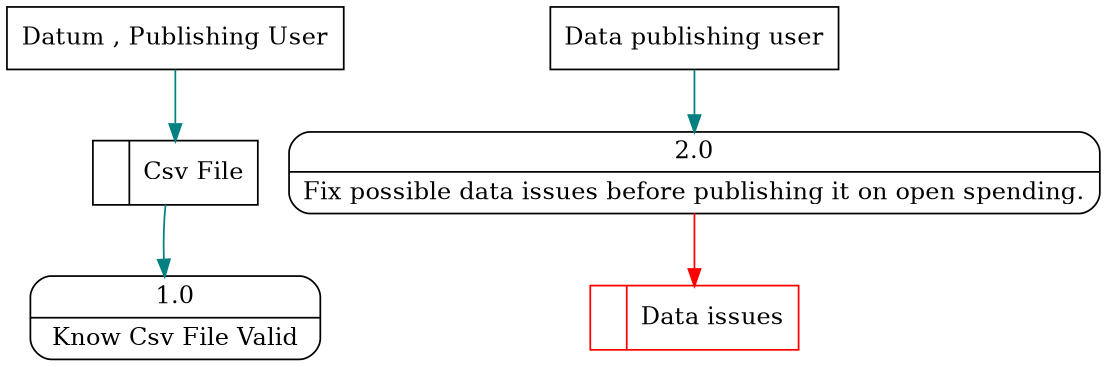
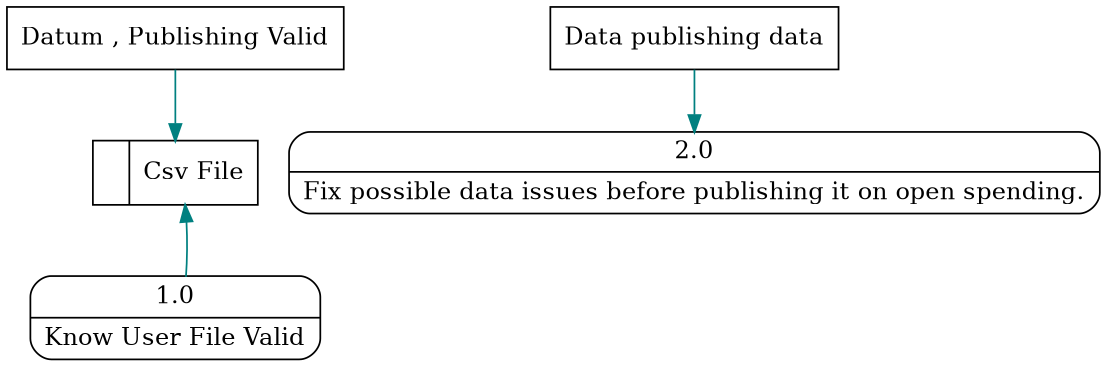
  digraph {
    node [shape=record]
    edge [color=teal]
    n1 [label="<f0>  |<f1> Csv File "]
-   n2 [label="Datum , Publishing User" shape=box]
-   n3 [label="{<f0> 1.0|<f1> Know Csv File Valid }" shape=Mrecord]
+   n2 [label="Datum , Publishing Valid" shape=box]
+   n3 [label="{<f0> 1.0|<f1> Know User File Valid }" shape=Mrecord]
    n4 [label="{<f0> 2.0|<f1> Fix possible data issues before publishing it on open spending. }" shape=Mrecord]
-   n5 [color=red label="<f0>  |<f1> Data issues "]
-   n6 [label="Data publishing user" shape=box]
+   n6 [label="Data publishing data" shape=box]
    n2 -> n1
-   n1 -> n3
-   n4 -> n5 [color=red]
+   n3 -> n1
    n6 -> n4
  }
